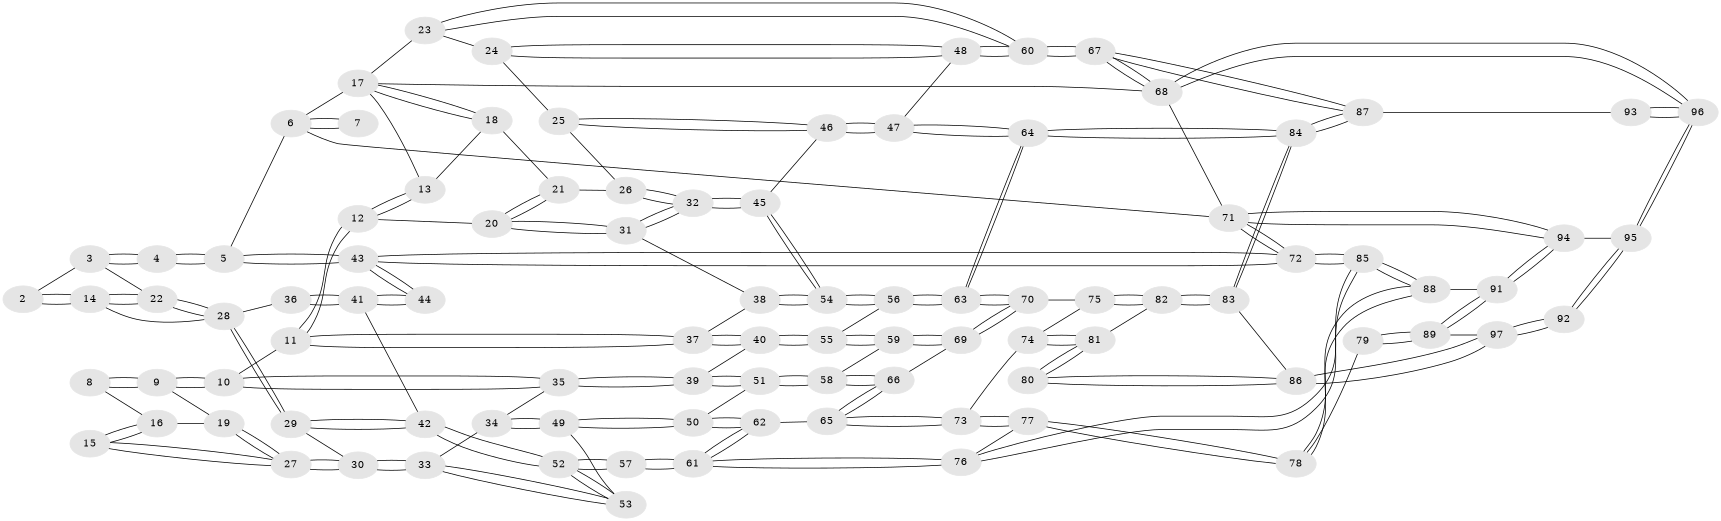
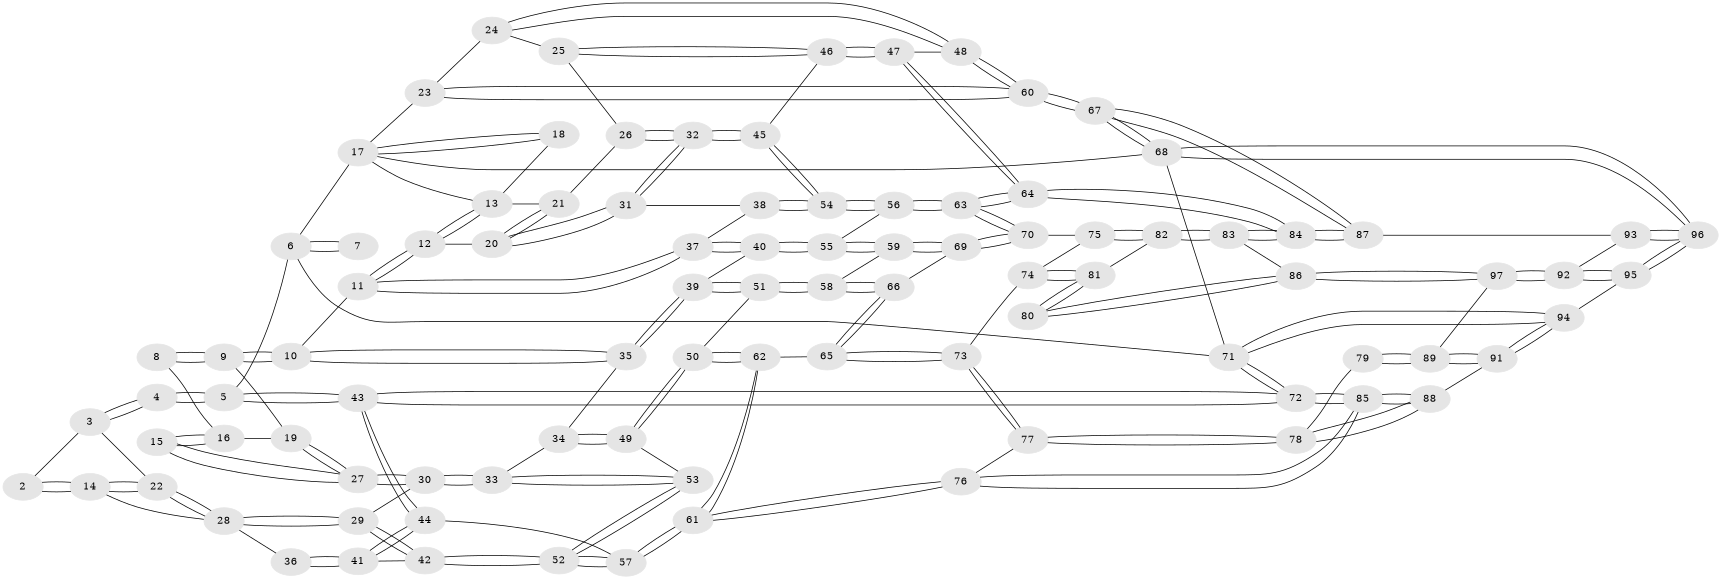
  graph {
    rankdir=LR
    node [color=gray90 style=filled]
    2
    3
    14
    8
    9
    16
    4
    22
    28
    5
    6
    43
    36
    41
    7
    17
    71
    44
    72
    13
    18
    23
    68
    94
    10
    19
    11
    35
    27
    12
    37
    39
    20
    38
    40
    21
    31
    15
    30
    24
    60
    96
    26
    32
    29
    25
    48
    67
    46
    47
    45
    33
    42
    52
    34
    53
    54
    49
    50
    51
    55
    56
    58
    59
    57
    85
    61
    64
    84
    62
    65
    66
    63
    69
    70
    76
    87
    77
    73
    75
    74
    93
    82
    95
    88
    81
    78
    83
    79
    89
    91
    80
    86
    n94 [label=97]
    92
    2 -- 3
    2 -- 14
    2 -- 14
    3 -- 4
    3 -- 4
    3 -- 22
    14 -- 22
    14 -- 22
    14 -- 28
    8 -- 9
    8 -- 9
    8 -- 16
    9 -- 10
    9 -- 10
    9 -- 19
    16 -- 19
    4 -- 5
    4 -- 5
    22 -- 28
    22 -- 28
    28 -- 36
    28 -- 29
    28 -- 29
    5 -- 6
    5 -- 43
    5 -- 43
    6 -- 7
    6 -- 7
    6 -- 17
    6 -- 71
    43 -- 44
    43 -- 44
    43 -- 72
    43 -- 72
    36 -- 41
    36 -- 41
    41 -- 44
    41 -- 44
    41 -- 42
    17 -- 13
    17 -- 18
    17 -- 18
    17 -- 23
    17 -- 68
    71 -- 72
    71 -- 72
    71 -- 94
    71 -- 94
+   44 -- 57
    72 -- 85
    72 -- 85
    13 -- 18
-   18 -- 21
+   13 -- 21
    23 -- 24
    23 -- 60
    23 -- 60
    68 -- 71
    68 -- 96
    68 -- 96
    94 -- 95
    10 -- 11
    10 -- 35
    10 -- 35
    19 -- 27
    19 -- 27
    11 -- 12
    11 -- 12
    11 -- 37
    11 -- 37
    35 -- 39
    35 -- 39
    27 -- 30
    27 -- 30
    12 -- 13
    12 -- 13
    12 -- 20
    37 -- 38
    37 -- 40
    37 -- 40
    39 -- 40
    39 -- 51
    39 -- 51
    20 -- 21
    20 -- 21
    20 -- 31
    20 -- 31
    38 -- 54
    38 -- 54
    40 -- 55
    40 -- 55
    21 -- 26
    31 -- 38
    31 -- 32
    31 -- 32
    15 -- 16
    15 -- 16
    15 -- 27
    15 -- 27
    30 -- 33
    30 -- 33
    24 -- 25
    24 -- 48
    24 -- 48
    60 -- 67
    60 -- 67
    26 -- 32
    26 -- 32
    32 -- 45
    32 -- 45
    29 -- 30
    29 -- 42
    29 -- 42
    25 -- 26
    25 -- 46
    25 -- 46
    48 -- 60
    48 -- 60
    67 -- 68
    67 -- 68
    67 -- 87
    67 -- 87
    46 -- 47
    46 -- 47
    47 -- 48
    47 -- 64
    47 -- 64
    45 -- 46
    45 -- 54
    45 -- 54
    33 -- 34
    33 -- 53
    33 -- 53
    42 -- 52
    42 -- 52
    52 -- 53
    52 -- 53
    52 -- 57
    52 -- 57
    34 -- 35
    34 -- 49
    34 -- 49
    54 -- 56
    54 -- 56
    49 -- 53
    49 -- 50
    49 -- 50
    50 -- 51
    50 -- 62
    50 -- 62
    51 -- 58
    51 -- 58
    55 -- 56
    55 -- 59
    55 -- 59
    56 -- 63
    56 -- 63
    58 -- 59
    58 -- 66
    58 -- 66
    59 -- 69
    59 -- 69
    57 -- 61
    57 -- 61
    85 -- 88
    85 -- 88
    61 -- 62
    61 -- 62
    61 -- 76
    61 -- 76
    64 -- 84
    64 -- 84
    84 -- 87
    84 -- 87
    62 -- 65
    65 -- 66
    65 -- 66
    65 -- 73
    65 -- 73
    66 -- 69
    63 -- 64
    63 -- 64
    63 -- 70
    63 -- 70
    69 -- 70
    69 -- 70
    70 -- 75
    76 -- 85
    76 -- 85
    76 -- 77
    87 -- 93
    77 -- 78
    77 -- 78
    73 -- 77
    73 -- 77
    73 -- 74
    75 -- 82
    75 -- 82
    74 -- 75
    74 -- 81
    74 -- 81
    93 -- 96
    93 -- 96
    82 -- 83
    82 -- 83
    95 -- 96
    95 -- 96
    88 -- 91
    81 -- 82
    78 -- 88
    78 -- 88
    78 -- 79
    83 -- 84
    83 -- 84
    83 -- 86
    79 -- 89
    79 -- 89
    89 -- 91
    89 -- 91
    89 -- n94
    91 -- 94
    91 -- 94
    80 -- 81
    80 -- 81
    80 -- 86
    80 -- 86
    86 -- n94
    86 -- n94
    n94 -- 92
    n94 -- 92
+   92 -- 93
    92 -- 95
    92 -- 95
  }
